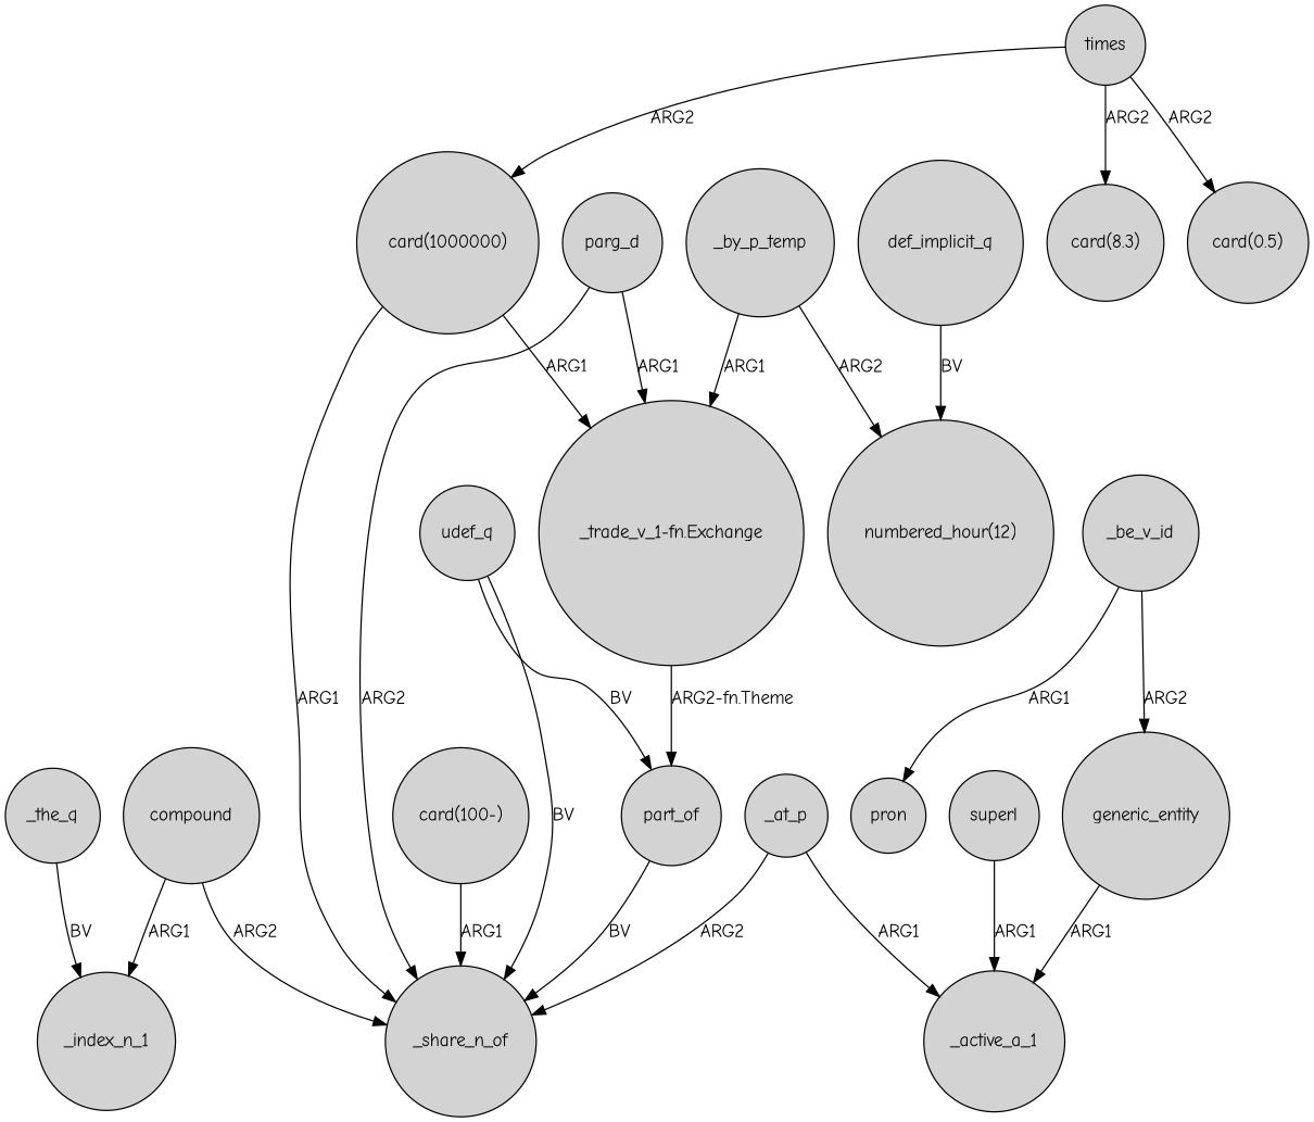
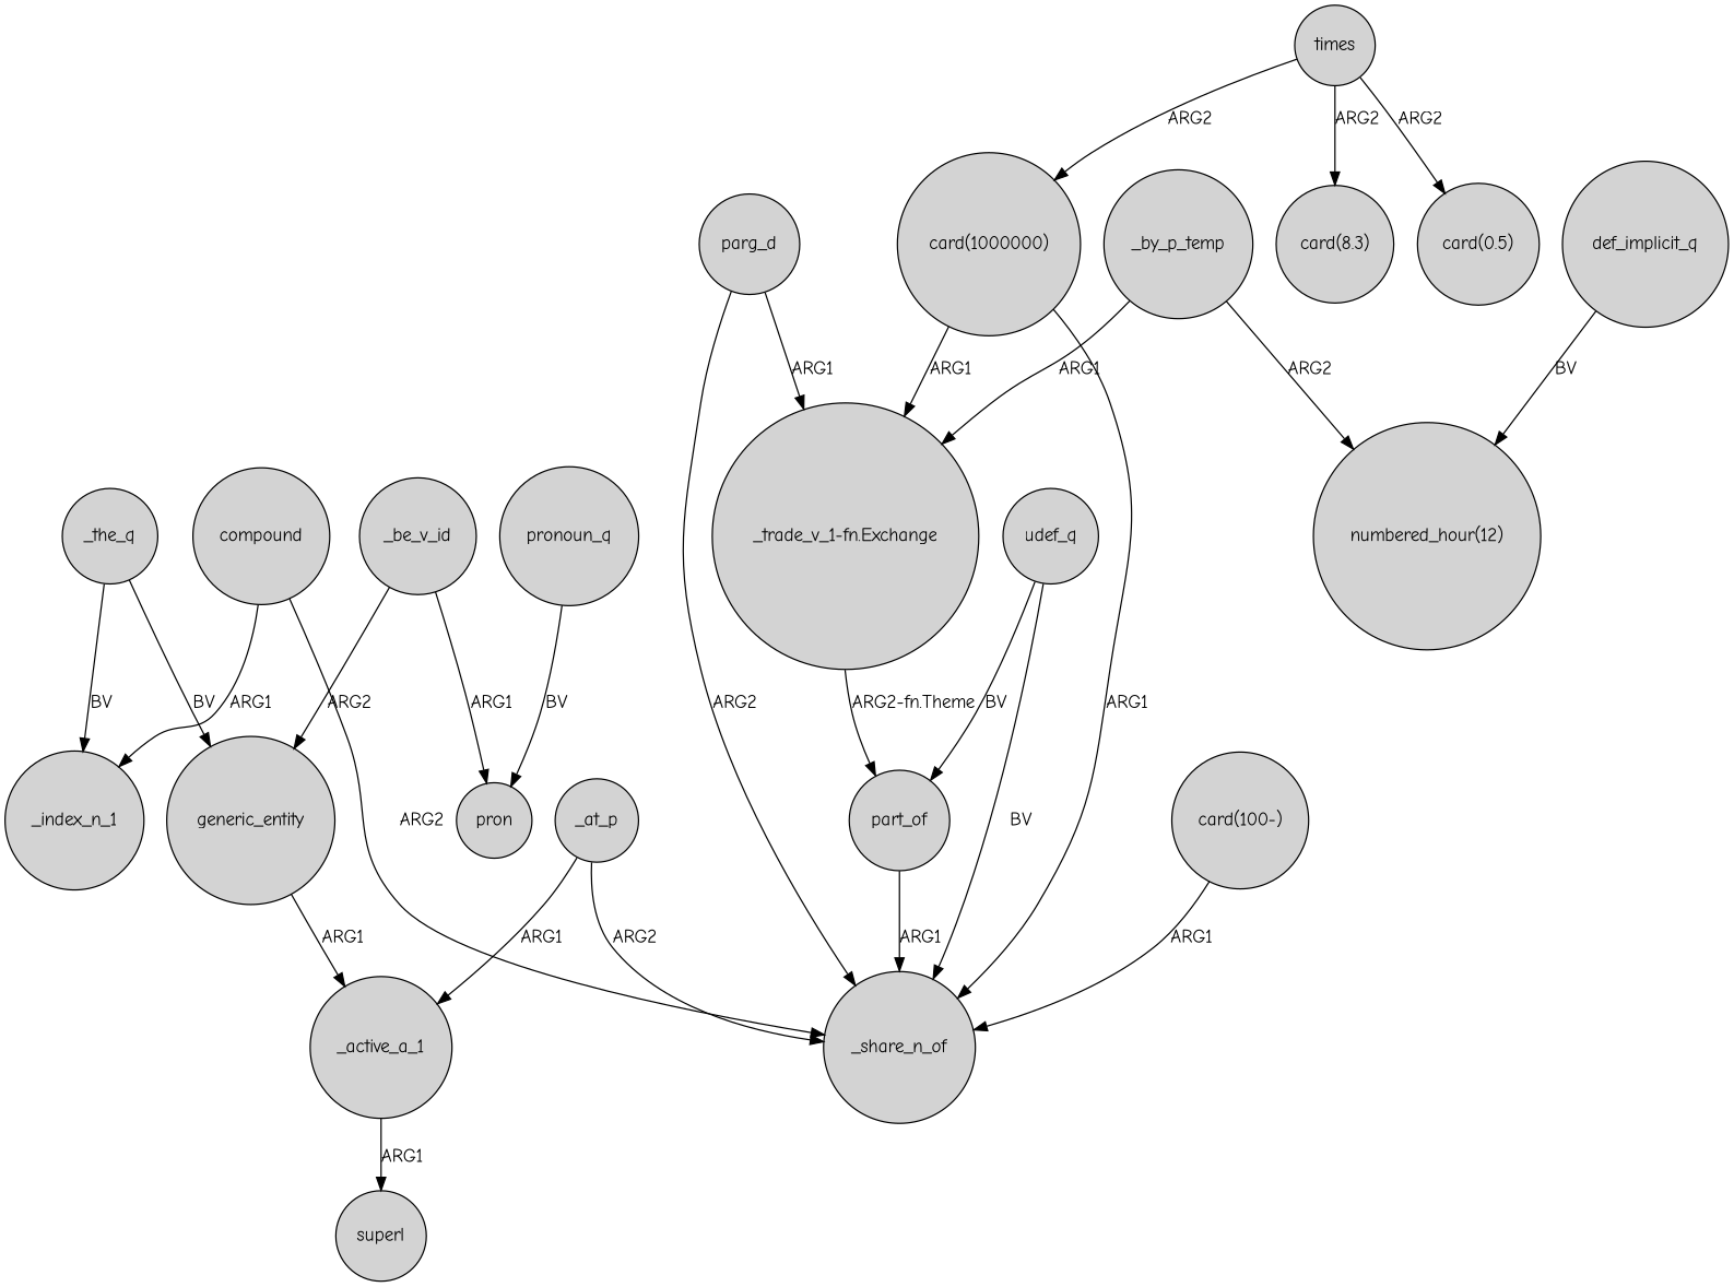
  digraph {
    fontname="Comic Neue"
    node [fontname="Comic Neue" shape=circle style=filled]
    edge [fontname="Comic Neue"]
    _the_q
    generic_entity
    _index_n_1
    _active_a_1
    times
    "card(8.3)"
    n7 [label="card(0.5)"]
    "card(1000000)"
    _share_n_of
    "_trade_v_1-fn.Exchange"
    udef_q
    part_of
    parg_d
    compound
    _be_v_id
    pron
+   pronoun_q
    _by_p_temp
    "numbered_hour(12)"
    _at_p
    superl
    "card(100-)"
    def_implicit_q
+   _the_q -> generic_entity [label=BV]
    _the_q -> _index_n_1 [label=BV]
    generic_entity -> _active_a_1 [label=ARG1]
    times -> "card(8.3)" [label=ARG2]
    times -> n7 [label=ARG2]
    times -> "card(1000000)" [label=ARG2]
    "card(1000000)" -> _share_n_of [label=ARG1]
    "card(1000000)" -> "_trade_v_1-fn.Exchange" [label=ARG1]
    "_trade_v_1-fn.Exchange" -> part_of [label="ARG2-fn.Theme"]
    udef_q -> _share_n_of [label=BV]
    udef_q -> part_of [label=BV]
-   part_of -> _share_n_of [label=BV]
+   part_of -> _share_n_of [label=ARG1]
    parg_d -> _share_n_of [label=ARG2]
    parg_d -> "_trade_v_1-fn.Exchange" [label=ARG1]
    compound -> _index_n_1 [label=ARG1]
    compound -> _share_n_of [label=ARG2]
    _be_v_id -> generic_entity [label=ARG2]
    _be_v_id -> pron [label=ARG1]
+   pronoun_q -> pron [label=BV]
    _by_p_temp -> "_trade_v_1-fn.Exchange" [label=ARG1]
    _by_p_temp -> "numbered_hour(12)" [label=ARG2]
    _at_p -> _active_a_1 [label=ARG1]
    _at_p -> _share_n_of [label=ARG2]
-   superl -> _active_a_1 [label=ARG1]
+   _active_a_1 -> superl [label=ARG1]
    "card(100-)" -> _share_n_of [label=ARG1]
    def_implicit_q -> "numbered_hour(12)" [label=BV]
  }
